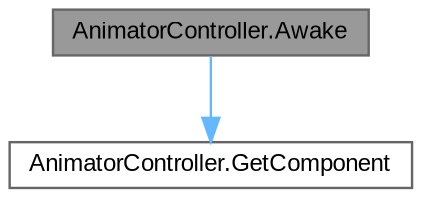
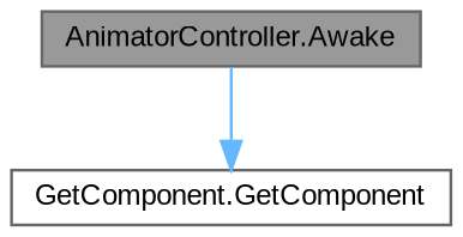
  digraph {
    rankdir=TB
    fontname="Liberation Sans"
    node [fontname="Liberation Sans" fontsize=10 shape=box style=filled]
    n1 [color=gray40 fillcolor=grey60 fontcolor=black height=0.2 label="AnimatorController.Awake" width=0.4]
-   n2 [color=grey40 fillcolor=white height=0.2 label="AnimatorController.GetComponent" width=0.4]
+   n2 [color=grey40 fillcolor=white height=0.2 label="GetComponent.GetComponent" width=0.4]
    n1 -> n2 [color=steelblue1 fontname="Liberation Sans" fontsize=10 labelfontname=Helvetica labelfontsize=10 style=solid]
  }
